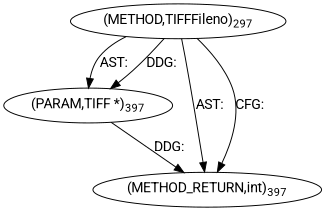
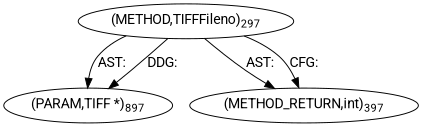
  digraph {
    fontname=Roboto
    node [fontname=Roboto]
    edge [fontname=Roboto]
    n1 [label=<(METHOD,TIFFFileno)<SUB>297</SUB>>]
-   n2 [label=<(PARAM,TIFF *)<SUB>397</SUB>>]
+   n2 [label=<(PARAM,TIFF *)<SUB>897</SUB>>]
    n3 [label=<(METHOD_RETURN,int)<SUB>397</SUB>>]
    n1 -> n2 [label="AST: "]
    n1 -> n2 [label="DDG: "]
    n1 -> n3 [label="AST: "]
    n1 -> n3 [label="CFG: "]
-   n2 -> n3 [label="DDG: "]
  }
